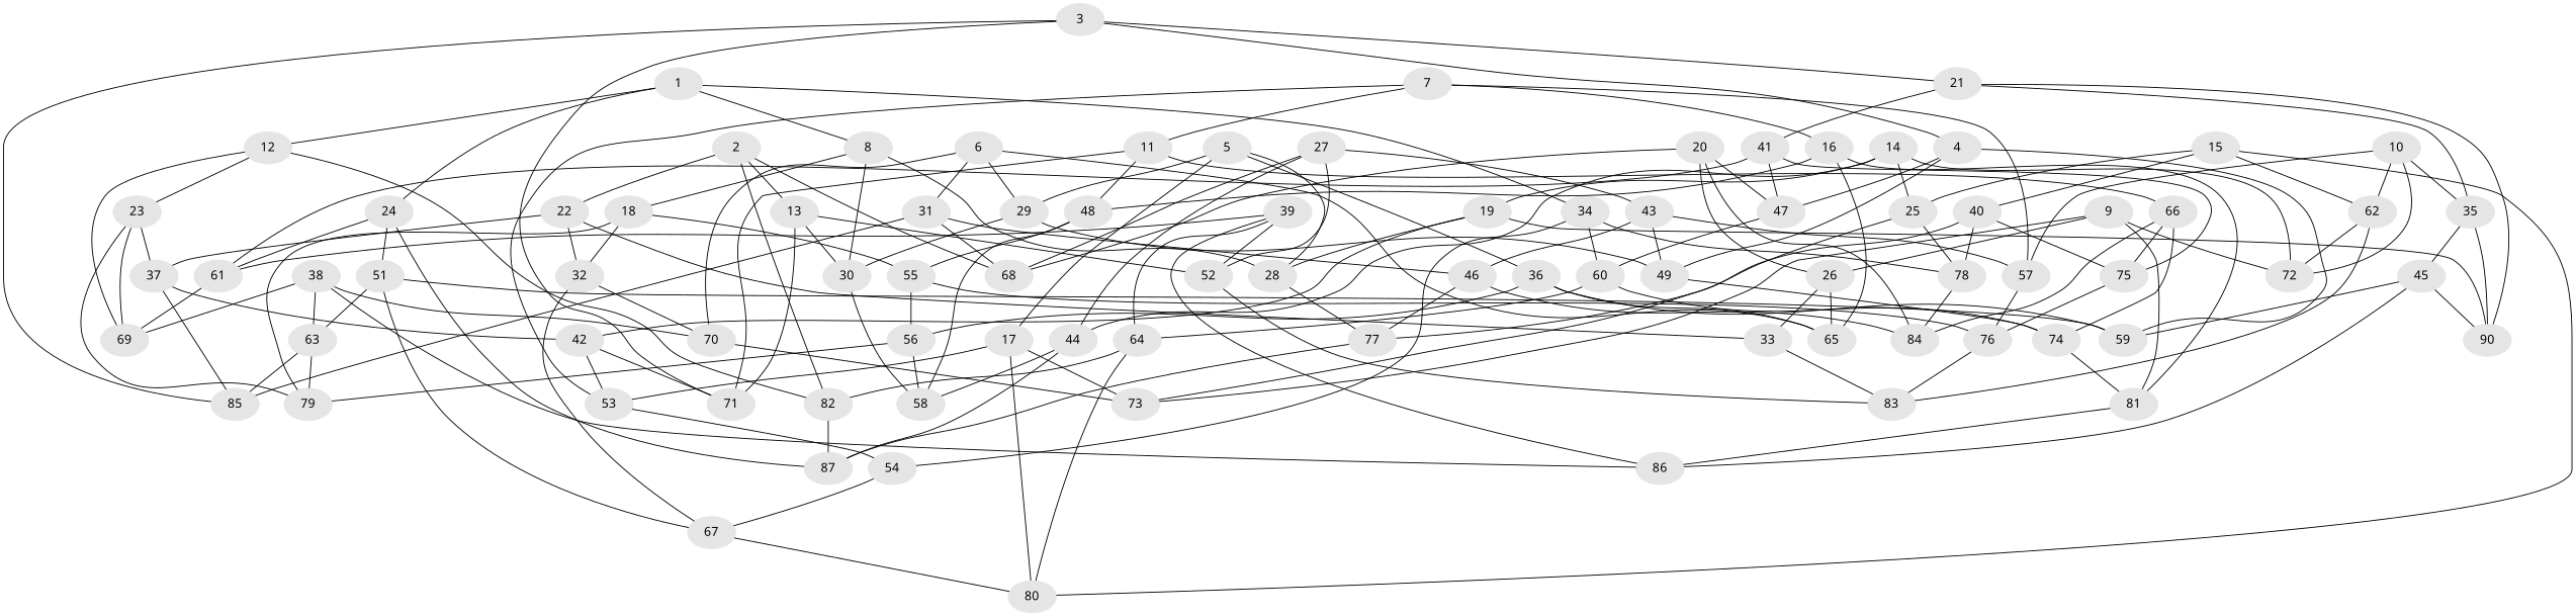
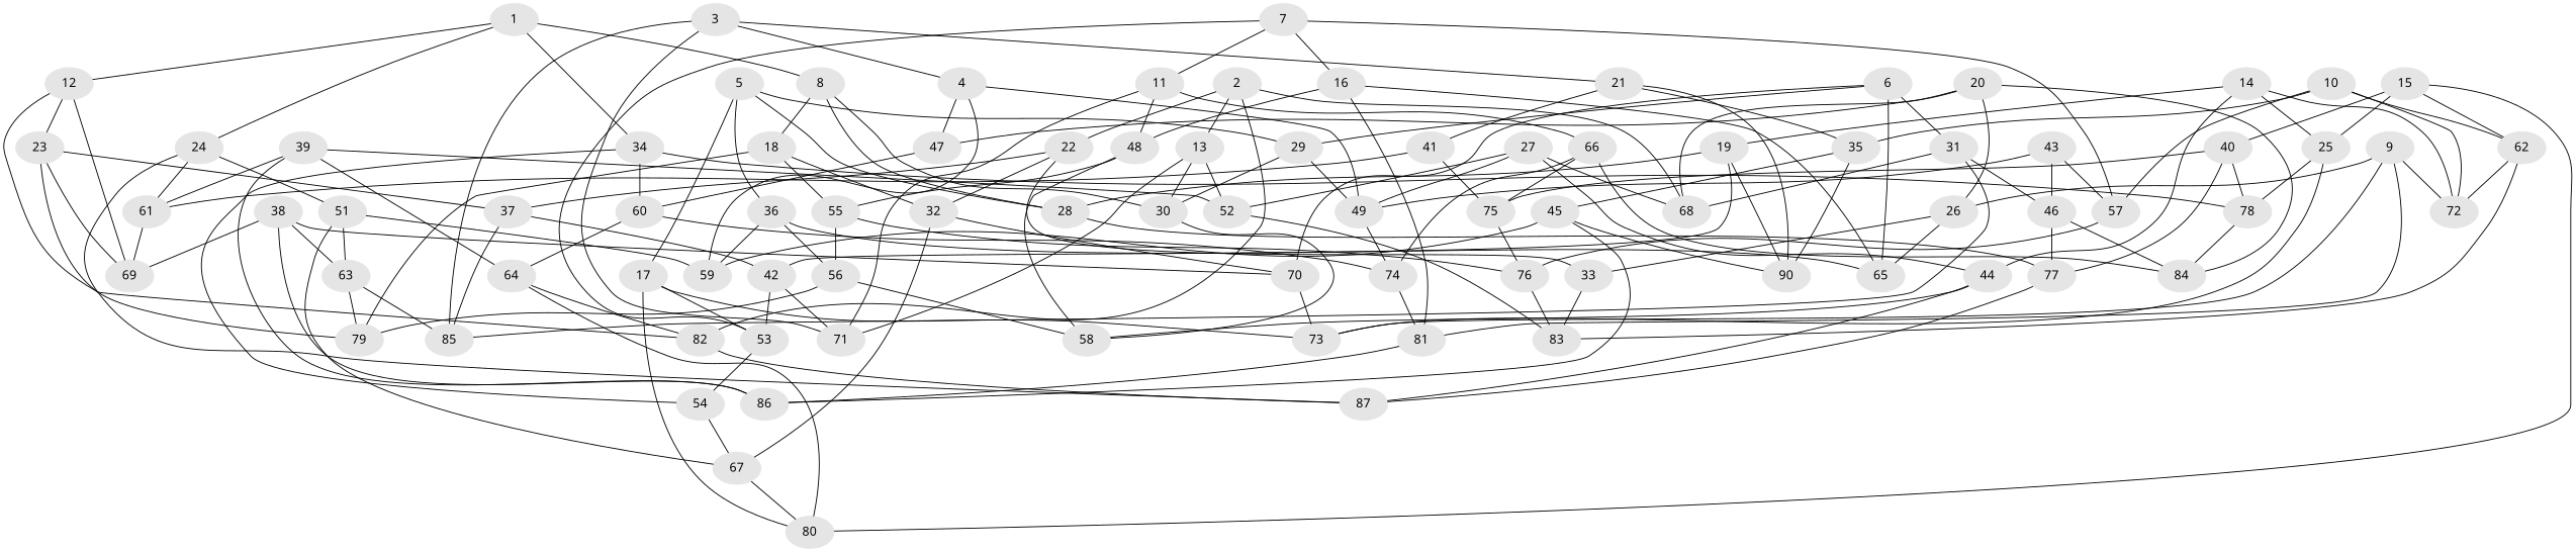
  graph {
    fontname="Noto Sans"
    node [color=gray90 fontname="Noto Sans" style=filled]
    edge [fontname="Noto Sans"]
    1
    8
    12
    24
    34
    28
    18
    30
    82
    23
    69
    51
    61
    87
    78
    54
    60
    2
    13
    22
    68
    71
    52
    32
    33
    37
    3
    4
    21
    85
    47
    49
    59
    35
    n35 [label=90]
    41
    74
    5
    17
    29
    36
    53
    73
    80
    77
    65
    56
    6
    31
    70
    46
    7
    11
    16
    57
    48
    66
    81
    76
    55
    79
    58
    9
    26
    72
    86
    10
    62
    45
    83
    84
    75
    14
    19
    25
    44
    42
    15
    40
    67
    20
    63
    27
    43
    64
    38
    39
    1 -- 8
    1 -- 12
    1 -- 24
    1 -- 34
    8 -- 28
    8 -- 18
    8 -- 30
    12 -- 82
    12 -- 23
    12 -- 69
    24 -- 51
    24 -- 61
    24 -- 87
    34 -- 78
    34 -- 54
    34 -- 60
    28 -- 77
    18 -- 32
    18 -- 55
    18 -- 79
    30 -- 58
    82 -- 87
    23 -- 69
    23 -- 37
    23 -- 79
    51 -- 59
    51 -- 67
    51 -- 63
    61 -- 69
    78 -- 84
    54 -- 67
    60 -- 74
    60 -- 64
    2 -- 82
    2 -- 13
    2 -- 22
    2 -- 68
    13 -- 30
    13 -- 71
    13 -- 52
    22 -- 32
    22 -- 33
    22 -- 37
    52 -- 83
    32 -- 70
    32 -- 67
    33 -- 83
    37 -- 85
    37 -- 42
    3 -- 71
    3 -- 4
    3 -- 21
    3 -- 85
    4 -- 47
    4 -- 49
    4 -- 59
    21 -- 35
    21 -- n35
    21 -- 41
    47 -- 60
    49 -- 74
    35 -- n35
    35 -- 45
    41 -- 61
-   41 -- 47
    41 -- 75
    74 -- 81
    5 -- 28
    5 -- 17
    5 -- 29
    5 -- 36
    17 -- 53
    17 -- 73
    17 -- 80
    29 -- 30
    29 -- 49
    36 -- 59
    36 -- 65
    36 -- 56
    53 -- 54
    77 -- 87
    56 -- 79
    56 -- 58
    6 -- 29
    6 -- 65
    6 -- 31
    6 -- 70
    31 -- 68
    31 -- 85
    31 -- 46
    70 -- 73
    46 -- 77
    46 -- 84
    7 -- 53
    7 -- 11
    7 -- 16
    7 -- 57
    11 -- 71
    11 -- 48
    11 -- 66
    16 -- 65
    16 -- 48
    16 -- 81
    57 -- 76
    48 -- 55
    48 -- 58
    66 -- 74
    66 -- 84
    66 -- 75
    81 -- 86
    76 -- 83
    55 -- 56
    55 -- 76
    9 -- 73
    9 -- 81
    9 -- 26
    9 -- 72
    26 -- 33
    26 -- 65
    10 -- 35
    10 -- 57
    10 -- 72
    10 -- 62
    62 -- 72
    62 -- 83
    45 -- 59
    45 -- n35
    45 -- 86
    75 -- 76
    14 -- 72
    14 -- 19
    14 -- 25
    14 -- 44
    19 -- 28
    19 -- n35
    19 -- 42
    25 -- 78
    25 -- 73
    44 -- 87
    44 -- 58
    42 -- 71
    42 -- 53
    15 -- 80
    15 -- 62
    15 -- 25
    15 -- 40
    40 -- 78
    40 -- 77
    40 -- 75
    67 -- 80
    20 -- 68
    20 -- 47
    20 -- 26
    20 -- 84
    63 -- 85
    63 -- 79
    27 -- 68
    27 -- 52
    27 -- 44
-   27 -- 43
+   27 -- 49
    43 -- 49
    43 -- 46
    43 -- 57
    64 -- 82
    64 -- 80
    38 -- 69
    38 -- 70
    38 -- 86
    38 -- 63
    39 -- 61
    39 -- 52
    39 -- 86
    39 -- 64
  }
